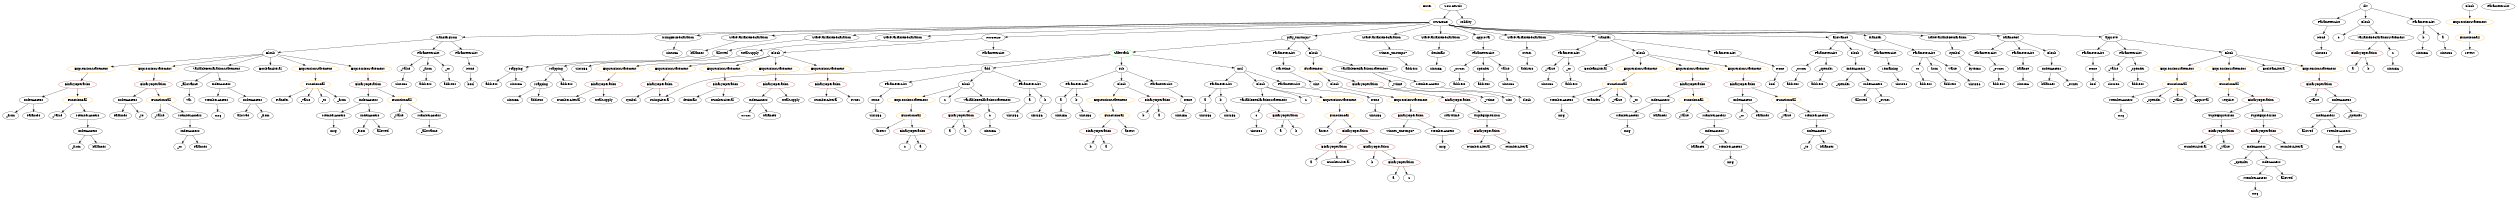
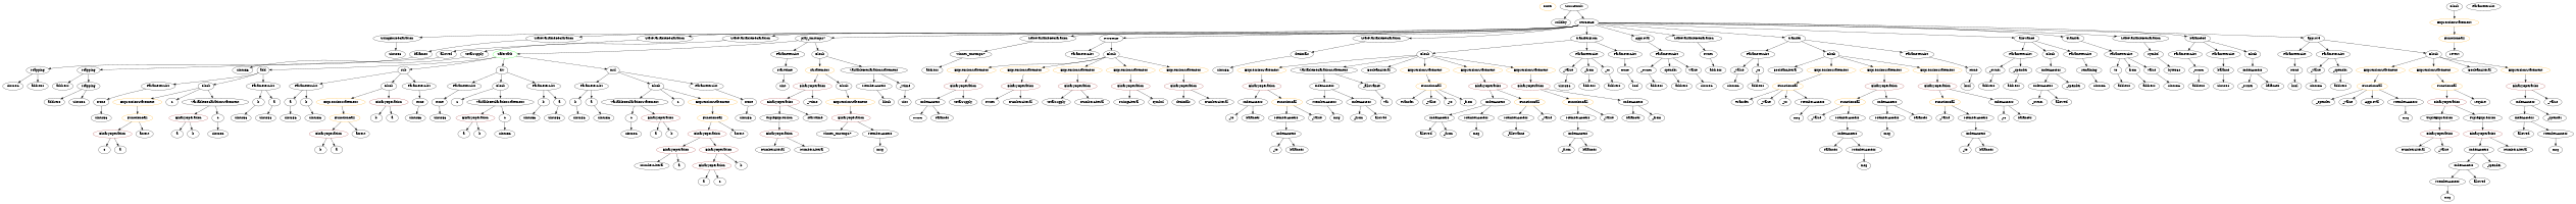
  strict digraph {
    node [color=black]
    Enter [color=orange height=0.5 width=0.83628]
    n2 [height=0.5 label=balances width=1.1828]
    n3 [height=0.5 label=TupleExpression width=2.0422]
    n4 [color=brown height=0.5 label=BinaryOperation width=1.9867]
    n5 [height=0.5 label=NumberLiteral width=1.765]
    n6 [height=0.5 label=NumberLiteral width=1.765]
    n7 [height=0.5 label=UsingForDeclaration width=2.4303]
    n8 [height=0.5 label=uint256 width=1.0442]
    n9 [height=0.5 label=NumberLiteral width=1.765]
    n10 [height=0.5 label=balances width=1.1828]
    n11 [height=0.5 label=Mapping width=1.2105]
    n12 [height=0.5 label=uint256 width=1.0442]
    n13 [height=0.5 label=address width=1.0996]
    n14 [height=0.5 label=balances width=1.1828]
    n15 [height=0.5 label=VariableDeclarationStatement width=3.3174]
    n16 [height=0.5 label=c width=0.75]
    n17 [color=brown height=0.5 label=BinaryOperation width=1.9867]
    n18 [height=0.5 label=uint256 width=1.0442]
    n19 [height=0.5 label=a width=0.75]
    n20 [height=0.5 label=b width=0.75]
    n21 [height=0.5 label=ParameterList width=1.7095]
    n22 [height=0.5 label=_owner width=1.0719]
    n23 [height=0.5 label=address width=1.0996]
    n24 [height=0.5 label=ParameterList width=1.7095]
    n25 [height=0.5 label=b width=0.75]
    n26 [height=0.5 label=a width=0.75]
    n27 [height=0.5 label=uint256 width=1.0442]
    n28 [height=0.5 label=uint256 width=1.0442]
    n29 [height=0.5 label=ParameterList width=1.7095]
    n30 [height=0.5 label=_owner width=1.0719]
    n31 [height=0.5 label=_spender width=1.2521]
    n32 [height=0.5 label=address width=1.0996]
    n33 [height=0.5 label=address width=1.0996]
    n34 [color=orange height=0.5 label=IfStatement width=1.4739]
    n35 [color=brown height=0.5 label=BinaryOperation width=1.9867]
    n36 [height=0.5 label=Block width=0.90558]
    n37 [color=brown height=0.5 label=BinaryOperation width=1.9867]
    n38 [height=0.5 label=_vtime width=0.98875]
    n39 [color=orange height=0.5 label=ExpressionStatement width=2.458]
    n40 [height=0.5 label=startTime width=1.266]
    n41 [color=brown height=0.5 label=BinaryOperation width=1.9867]
    n42 [height=0.5 label=to width=0.75]
    n43 [height=0.5 label=address width=1.0996]
    n44 [height=0.5 label=MemberAccess width=1.9174]
    n45 [height=0.5 label=_allowance width=1.4462]
    n46 [height=0.5 label=ParameterList width=1.7095]
    n47 [height=0.5 label=None width=0.85014]
    n48 [height=0.5 label=uint256 width=1.0442]
    n49 [height=0.5 label=totalSupply width=1.4739]
    n50 [height=0.5 label=uint256 width=1.0442]
    n51 [height=0.5 label=_value width=0.96103]
    n52 [height=0.5 label=startTime width=1.266]
    n53 [height=0.5 label=uint width=0.75]
    n54 [color=orange height=0.5 label=ExpressionStatement width=2.458]
    n55 [color=orange height=0.5 label=FunctionCall width=1.6125]
    n56 [color=brown height=0.5 label=BinaryOperation width=1.9867]
    n57 [height=0.5 label=assert width=0.89172]
    n58 [height=0.5 label=b width=0.75]
    n59 [height=0.5 label=a width=0.75]
    n60 [height=0.5 label=_value width=0.96103]
    n61 [height=0.5 label=winner_tmstmp27 width=2.1392]
    n62 [height=0.5 label=MemberAccess width=1.9174]
    n63 [height=0.5 label=msg width=0.75]
    n64 [height=0.5 label=IndexAccess width=1.6402]
    n65 [height=0.5 label=allowed width=1.0858]
    n66 [height=0.5 label=MemberAccess width=1.9174]
    n67 [height=0.5 label=msg width=0.75]
    n68 [height=0.5 label=Block width=0.90558]
    n69 [color=orange height=0.5 label=ExpressionStatement width=2.458]
    n70 [height=0.5 label=VariableDeclarationStatement width=3.3174]
    n71 [height=0.5 label=BooleanLiteral width=1.7788]
    n72 [color=orange height=0.5 label=ExpressionStatement width=2.458]
    n73 [color=orange height=0.5 label=ExpressionStatement width=2.458]
    n74 [color=orange height=0.5 label=ExpressionStatement width=2.458]
    n75 [color=brown height=0.5 label=BinaryOperation width=1.9867]
    n76 [height=0.5 label=IndexAccess width=1.6402]
    n77 [height=0.5 label=_allowance width=1.4462]
    n78 [color=orange height=0.5 label=FunctionCall width=1.6125]
    n79 [color=brown height=0.5 label=BinaryOperation width=1.9867]
    n80 [color=brown height=0.5 label=BinaryOperation width=1.9867]
    n81 [height=0.5 label=IndexAccess width=1.6402]
    n82 [color=orange height=0.5 label=FunctionCall width=1.6125]
    n83 [height=0.5 label=MemberAccess width=1.9174]
    n84 [height=0.5 label=IndexAccess width=1.6402]
    n85 [height=0.5 label=var width=0.75]
    n86 [height=0.5 label=Transfer width=1.1689]
    n87 [height=0.5 label=_value width=0.96103]
    n88 [height=0.5 label=_to width=0.75]
    n89 [height=0.5 label=_from width=0.93331]
    n90 [height=0.5 label=IndexAccess width=1.6402]
    n91 [color=orange height=0.5 label=FunctionCall width=1.6125]
    n92 [color=orange height=0.5 label=FunctionCall width=1.6125]
    n93 [height=0.5 label=IndexAccess width=1.6402]
    n94 [height=0.5 label=address width=1.0996]
    n95 [height=0.5 label=address width=1.0996]
    n96 [height=0.5 label=_to width=0.75]
    n97 [height=0.5 label=ParameterList width=1.7095]
    n98 [height=0.5 label=a width=0.75]
    n99 [height=0.5 label=b width=0.75]
    n100 [height=0.5 label=uint256 width=1.0442]
    n101 [height=0.5 label=uint256 width=1.0442]
    n102 [height=0.5 label=a width=0.75]
    n103 [height=0.5 label=totalSupply width=1.4739]
    n104 [height=0.5 label=StateVariableDeclaration width=2.8184]
    n105 [color=orange height=0.5 label=FunctionCall width=1.6125]
    n106 [height=0.5 label=MemberAccess width=1.9174]
    n107 [height=0.5 label=IndexAccess width=1.6402]
    n108 [height=0.5 label=_to width=0.75]
    n109 [height=0.5 label=balances width=1.1828]
    n110 [height=0.5 label=uint width=0.75]
    n111 [height=0.5 label=ParameterList width=1.7095]
    n112 [height=0.5 label=_value width=0.96103]
    n113 [height=0.5 label=_from width=0.93331]
    n114 [height=0.5 label=_to width=0.75]
    n115 [height=0.5 label=uint256 width=1.0442]
    n116 [height=0.5 label=address width=1.0996]
    n117 [height=0.5 label=_to width=0.75]
    n118 [height=0.5 label=owner width=0.93331]
    n119 [height=0.5 label=address width=1.0996]
    n120 [color=brown height=0.5 label=BinaryOperation width=1.9867]
    n121 [height=0.5 label=stringLiteral width=1.5016]
    n122 [height=0.5 label=symbol width=1.0581]
    n123 [height=0.5 label=IndexAccess width=1.6402]
    n124 [height=0.5 label=_spender width=1.2521]
    n125 [color=brown height=0.5 label=BinaryOperation width=1.9867]
    n126 [height=0.5 label=c width=0.75]
    n127 [height=0.5 label=a width=0.75]
    n128 [height=0.5 label=StateVariableDeclaration width=2.8184]
    n129 [height=0.5 label=allowed width=1.0858]
    n130 [height=0.5 label=Mapping width=1.2105]
    n131 [height=0.5 label=Mapping width=1.2105]
    n132 [color=brown height=0.5 label=BinaryOperation width=1.9867]
    n133 [height=0.5 label=decimals width=1.1967]
    n134 [height=0.5 label=NumberLiteral width=1.765]
    n135 [height=0.5 label=balances width=1.1828]
    n136 [height=0.5 label=MemberAccess width=1.9174]
    n137 [height=0.5 label=_value width=0.96103]
    n138 [height=0.5 label=_owner width=1.0719]
    n139 [height=0.5 label=address width=1.0996]
    n140 [height=0.5 label=address width=1.0996]
    n141 [height=0.5 label=c width=0.75]
    n142 [color=brown height=0.5 label=BinaryOperation width=1.9867]
    n143 [height=0.5 label=a width=0.75]
    n144 [height=0.5 label=bool width=0.76697]
    n145 [height=0.5 label=address width=1.0996]
    n146 [height=0.5 label=IndexAccess width=1.6402]
    n147 [height=0.5 label=balances width=1.1828]
    n148 [height=0.5 label=ParameterList width=1.7095]
    n149 [height=0.5 label=None width=0.85014]
    n150 [height=0.5 label=uint256 width=1.0442]
    n151 [height=0.5 label=NumberLiteral width=1.765]
    n152 [height=0.5 label=VariableDeclarationStatement width=3.3174]
    n153 [height=0.5 label=MemberAccess width=1.9174]
    n154 [height=0.5 label=_vtime width=0.98875]
    n155 [height=0.5 label=block width=0.87786]
    n156 [height=0.5 label=ParameterList width=1.7095]
    n157 [height=0.5 label=None width=0.85014]
    n158 [height=0.5 label=_to width=0.75]
    n159 [color=brown height=0.5 label=BinaryOperation width=1.9867]
    n160 [height=0.5 label=uint256 width=1.0442]
    n161 [color=orange height=0.5 label=FunctionCall width=1.6125]
    n162 [height=0.5 label=Transfer width=1.1689]
    n163 [height=0.5 label=_value width=0.96103]
    n164 [height=0.5 label=_to width=0.75]
    n165 [height=0.5 label=MemberAccess width=1.9174]
    n166 [height=0.5 label=msg width=0.75]
    n167 [height=0.5 label=uint256 width=1.0442]
    n168 [height=0.5 label=_from width=0.93331]
    n169 [height=0.5 label=IndexAccess width=1.6402]
    n170 [height=0.5 label=balances width=1.1828]
    n171 [color=green height=0.5 label=SafeMath width=1.2798]
    n172 [height=0.5 label=add width=0.75]
    n173 [height=0.5 label=sub width=0.75]
    n174 [height=0.5 label=div width=0.75]
    n175 [height=0.5 label=mul width=0.75]
    n176 [height=0.5 label=Block width=0.90558]
    n177 [height=0.5 label=ParameterList width=1.7095]
    n178 [height=0.5 label=Block width=0.90558]
    n179 [height=0.5 label=ParameterList width=1.7095]
    n180 [height=0.5 label=Block width=0.90558]
    n181 [height=0.5 label=ParameterList width=1.7095]
    n182 [height=0.5 label=Block width=0.90558]
    n183 [height=0.5 label=ParameterList width=1.7095]
    n184 [color=orange height=0.5 label=ExpressionStatement width=2.458]
    n185 [height=0.5 label=c width=0.75]
    n186 [height=0.5 label=VariableDeclarationStatement width=3.3174]
    n187 [height=0.5 label=b width=0.75]
    n188 [height=0.5 label=a width=0.75]
    n189 [color=brown height=0.5 label=BinaryOperation width=1.9867]
    n190 [height=0.5 label=None width=0.85014]
    n191 [height=0.5 label=VariableDeclarationStatement width=3.3174]
    n192 [height=0.5 label=b width=0.75]
    n193 [height=0.5 label=a width=0.75]
    n194 [height=0.5 label=c width=0.75]
    n195 [color=orange height=0.5 label=ExpressionStatement width=2.458]
    n196 [height=0.5 label=None width=0.85014]
    n197 [color=brown height=0.5 label=BinaryOperation width=1.9867]
    n198 [height=0.5 label=c width=0.75]
    n199 [height=0.5 label=a width=0.75]
    n200 [height=0.5 label=b width=0.75]
    n201 [height=0.5 label=msg width=0.75]
    n202 [height=0.5 label=IndexAccess width=1.6402]
    n203 [height=0.5 label=_owner width=1.0719]
    n204 [height=0.5 label=balances width=1.1828]
    n205 [height=0.5 label=_from width=0.93331]
    n206 [height=0.5 label=StateVariableDeclaration width=2.8184]
    n207 [height=0.5 label=IndexAccess width=1.6402]
    n208 [height=0.5 label=_owner width=1.0719]
    n209 [height=0.5 label=allowed width=1.0858]
    n210 [height=0.5 label=msg width=0.75]
    n211 [height=0.5 label=_from width=0.93331]
    n212 [height=0.5 label=allowed width=1.0858]
    n213 [height=0.5 label=_value width=0.96103]
    n214 [height=0.5 label=uint256 width=1.0442]
    n215 [height=0.5 label=_spender width=1.2521]
    n216 [height=0.5 label=bool width=0.76697]
    n217 [height=0.5 label=owner width=0.93331]
    n218 [height=0.5 label=ParameterList width=1.7095]
    n219 [height=0.5 label=assert width=0.89172]
    n220 [height=0.5 label=NumberLiteral width=1.765]
    n221 [height=0.5 label=MemberAccess width=1.9174]
    n222 [height=0.5 label=revert width=0.87786]
    n223 [color=orange height=0.5 label=ExpressionStatement width=2.458]
    n224 [color=brown height=0.5 label=BinaryOperation width=1.9867]
    n225 [height=0.5 label=IndexAccess width=1.6402]
    n226 [height=0.5 label=totalSupply width=1.4739]
    n227 [height=0.5 label=balances width=1.1828]
    n228 [height=0.5 label=MemberAccess width=1.9174]
    n229 [height=0.5 label=IndexAccess width=1.6402]
    n230 [height=0.5 label=balances width=1.1828]
    n231 [height=0.5 label=address width=1.0996]
    n232 [color=orange height=0.5 label=ExpressionStatement width=2.458]
    n233 [color=brown height=0.5 label=BinaryOperation width=1.9867]
    n234 [height=0.5 label=owner width=0.93331]
    n235 [height=0.5 label=NumberLiteral width=1.765]
    n236 [height=0.5 label=uint256 width=1.0442]
    n237 [height=0.5 label=IndexAccess width=1.6402]
    n238 [height=0.5 label=BooleanLiteral width=1.7788]
    n239 [height=0.5 label=b width=0.75]
    n240 [height=0.5 label=a width=0.75]
    n241 [height=0.5 label=_value width=0.96103]
    n242 [height=0.5 label=_value width=0.96103]
    n243 [height=0.5 label=ParameterList width=1.7095]
    n244 [height=0.5 label=spender width=1.1135]
    n245 [height=0.5 label=value width=0.82242]
    n246 [height=0.5 label=uint256 width=1.0442]
    n247 [height=0.5 label=uint256 width=1.0442]
    n248 [height=0.5 label=play_tmstmp27 width=1.8897]
    n249 [height=0.5 label=Block width=0.90558]
    n250 [height=0.5 label=ParameterList width=1.7095]
    n251 [height=0.5 label=ParameterList width=1.7095]
    n252 [height=0.5 label=None width=0.85014]
    n253 [height=0.5 label=bool width=0.76697]
    n254 [height=0.5 label=winner_tmstmp27 width=2.1392]
    n255 [color=brown height=0.5 label=BinaryOperation width=1.9867]
    n256 [height=0.5 label=TupleExpression width=2.0422]
    n257 [height=0.5 label=TupleExpression width=2.0422]
    n258 [color=brown height=0.5 label=BinaryOperation width=1.9867]
    n259 [color=brown height=0.5 label=BinaryOperation width=1.9867]
    n260 [height=0.5 label=IndexAccess width=1.6402]
    n261 [height=0.5 label=NumberLiteral width=1.765]
    n262 [height=0.5 label=IndexAccess width=1.6402]
    n263 [height=0.5 label=MemberAccess width=1.9174]
    n264 [height=0.5 label=allowed width=1.0858]
    n265 [height=0.5 label=_from width=0.93331]
    n266 [height=0.5 label=msg width=0.75]
    n267 [height=0.5 label=StateVariableDeclaration width=2.8184]
    n268 [height=0.5 label=Block width=0.90558]
    n269 [color=orange height=0.5 label=ExpressionStatement width=2.458]
    n270 [color=orange height=0.5 label=ExpressionStatement width=2.458]
    n271 [color=orange height=0.5 label=ExpressionStatement width=2.458]
    n272 [height=0.5 label=NUGOLD width=1.3769]
    n273 [color=orange height=0.5 label=FunctionCall width=1.6125]
    n274 [color=brown height=0.5 label=BinaryOperation width=1.9867]
    n275 [height=0.5 label=assert width=0.89172]
    n276 [color=brown height=0.5 label=BinaryOperation width=1.9867]
    n277 [color=brown height=0.5 label=BinaryOperation width=1.9867]
    n278 [height=0.5 label=b width=0.75]
    n279 [height=0.5 label=a width=0.75]
    n280 [height=0.5 label=c width=0.75]
    n281 [height=0.5 label=ParameterList width=1.7095]
    n282 [height=0.5 label=_value width=0.96103]
    n283 [height=0.5 label=_to width=0.75]
    n284 [height=0.5 label=uint256 width=1.0442]
    n285 [height=0.5 label=address width=1.0996]
    n286 [color=brown height=0.5 label=BinaryOperation width=1.9867]
    n287 [color=orange height=0.5 label=FunctionCall width=1.6125]
    n288 [height=0.5 label=IndexAccess width=1.6402]
    n289 [height=0.5 label=_value width=0.96103]
    n290 [height=0.5 label=MemberAccess width=1.9174]
    n291 [height=0.5 label=MemberAccess width=1.9174]
    n292 [height=0.5 label=balances width=1.1828]
    n293 [height=0.5 label=msg width=0.75]
    n294 [height=0.5 label=IndexAccess width=1.6402]
    n295 [height=0.5 label=MemberAccess width=1.9174]
    n296 [height=0.5 label=allowed width=1.0858]
    n297 [height=0.5 label=msg width=0.75]
    n298 [height=0.5 label=_spender width=1.2521]
    n299 [color=orange height=0.5 label=ExpressionStatement width=2.458]
    n300 [color=orange height=0.5 label=FunctionCall width=1.6125]
    n301 [height=0.5 label=_value width=0.96103]
    n302 [height=0.5 label=Approval width=1.266]
    n303 [height=0.5 label=MemberAccess width=1.9174]
    n304 [height=0.5 label=msg width=0.75]
    n305 [height=0.5 label=from width=0.7947]
    n306 [height=0.5 label=address width=1.0996]
    n307 [color=brown height=0.5 label=BinaryOperation width=1.9867]
    n308 [height=0.5 label=uint256 width=1.0442]
    n309 [color=brown height=0.5 label=BinaryOperation width=1.9867]
    n310 [height=0.5 label=b width=0.75]
    n311 [height=0.5 label=IndexAccess width=1.6402]
    n312 [height=0.5 label=_spender width=1.2521]
    n313 [color=orange height=0.5 label=FunctionCall width=1.6125]
    n314 [color=orange height=0.5 label=FunctionCall width=1.6125]
    n315 [height=0.5 label=require width=1.0026]
    n316 [height=0.5 label=ParameterList width=1.7095]
    n317 [height=0.5 label=Block width=0.90558]
    n318 [color=orange height=0.5 label=ExpressionStatement width=2.458]
    n319 [color=orange height=0.5 label=FunctionCall width=1.6125]
    n320 [color=orange height=0.5 label=ExpressionStatement width=2.458]
    n321 [height=0.5 label=uint256 width=1.0442]
    n322 [color=orange height=0.5 label=ExpressionStatement width=2.458]
    n323 [height=0.5 label=_spender width=1.2521]
    n324 [height=0.5 label=address width=1.0996]
    n325 [height=0.5 label=StateVariableDeclaration width=2.8184]
    n326 [height=0.5 label=decimals width=1.1967]
    n327 [height=0.5 label=uint256 width=1.0442]
    n328 [color=orange height=0.5 label=ExpressionStatement width=2.458]
    n329 [height=0.5 label=ParameterList width=1.7095]
    n330 [height=0.5 label=ParameterList width=1.7095]
    n331 [height=0.5 label=value width=0.82242]
    n332 [height=0.5 label=uint256 width=1.0442]
    n333 [height=0.5 label=uint256 width=1.0442]
    n334 [height=0.5 label=Block width=0.90558]
    n335 [color=orange height=0.5 label=ExpressionStatement width=2.458]
    n336 [height=0.5 label=BooleanLiteral width=1.7788]
    n337 [color=orange height=0.5 label=ExpressionStatement width=2.458]
    n338 [color=brown height=0.5 label=BinaryOperation width=1.9867]
    n339 [height=0.5 label=_value width=0.96103]
    n340 [height=0.5 label=c width=0.75]
    n341 [height=0.5 label=uint256 width=1.0442]
    n342 [height=0.5 label=uint256 width=1.0442]
    n343 [height=0.5 label=transferFrom width=1.6402]
    n344 [height=0.5 label=ParameterList width=1.7095]
    n345 [height=0.5 label=balance width=1.0719]
    n346 [height=0.5 label=uint256 width=1.0442]
    n347 [height=0.5 label=bytes32 width=1.0996]
    n348 [height=0.5 label=SourceUnit width=1.46]
    n349 [height=0.5 label=solidity width=1.0442]
    n350 [height=0.5 label=NUGOLD width=1.3769]
    n351 [height=0.5 label=Approval width=1.266]
    n352 [height=0.5 label=StateVariableDeclaration width=2.8184]
    n353 [height=0.5 label=transfer width=1.0719]
    n354 [height=0.5 label=allowance width=1.3076]
    n355 [height=0.5 label=Transfer width=1.1689]
    n356 [height=0.5 label=StateVariableDeclaration width=2.8184]
    n357 [height=0.5 label=balanceOf width=1.3491]
    n358 [height=0.5 label=approve width=1.1412]
    n359 [height=0.5 label=Block width=0.90558]
    n360 [height=0.5 label=ParameterList width=1.7095]
    n361 [height=0.5 label=Block width=0.90558]
    n362 [height=0.5 label=ParameterList width=1.7095]
    n363 [height=0.5 label=symbol width=1.0581]
    n364 [height=0.5 label=Block width=0.90558]
    n365 [height=0.5 label=remaining width=1.2798]
    n366 [height=0.5 label=None width=0.85014]
    n367 [height=0.5 label=uint256 width=1.0442]
    n3 -> n4
    n4 -> n5
    n4 -> n6
    n7 -> n8
    n10 -> n11
    n11 -> n12
    n11 -> n13
    n15 -> n16
    n15 -> n17
    n16 -> n18
    n17 -> n19
    n17 -> n20
    n21 -> n22
    n22 -> n23
    n24 -> n25
    n24 -> n26
    n25 -> n27
    n26 -> n28
    n29 -> n30
    n29 -> n31
    n30 -> n32
    n31 -> n33
    n34 -> n35
    n34 -> n36
    n35 -> n37
    n35 -> n38
    n36 -> n39
    n37 -> n3
    n37 -> n40
    n39 -> n41
    n41 -> n61
    n41 -> n62
    n42 -> n43
    n44 -> n45
    n46 -> n47
    n47 -> n48
    n49 -> n50
    n52 -> n53
    n54 -> n55
    n55 -> n56
    n55 -> n57
    n56 -> n58
    n56 -> n59
    n62 -> n63
    n64 -> n65
    n64 -> n66
    n66 -> n67
    n68 -> n69
    n68 -> n70
    n68 -> n71
    n68 -> n72
    n68 -> n73
    n68 -> n74
    n69 -> n75
    n70 -> n76
    n70 -> n77
    n72 -> n78
    n73 -> n79
    n74 -> n80
    n75 -> n81
    n75 -> n82
    n76 -> n83
    n76 -> n84
    n77 -> n85
    n78 -> n86
    n78 -> n87
    n78 -> n88
    n78 -> n89
    n79 -> n90
    n79 -> n91
    n80 -> n92
    n80 -> n93
    n81 -> n117
    n81 -> n135
    n82 -> n136
    n82 -> n137
    n83 -> n210
    n84 -> n211
    n84 -> n212
    n90 -> n262
    n90 -> n263
    n91 -> n44
    n91 -> n60
    n92 -> n228
    n92 -> n241
    n93 -> n2
    n93 -> n205
    n97 -> n98
    n97 -> n99
    n98 -> n100
    n99 -> n101
    n104 -> n10
    n105 -> n51
    n105 -> n106
    n106 -> n107
    n107 -> n108
    n107 -> n109
    n111 -> n112
    n111 -> n113
    n111 -> n114
    n112 -> n115
    n113 -> n94
    n114 -> n116
    n118 -> n119
    n120 -> n121
    n120 -> n122
    n123 -> n64
    n123 -> n124
    n125 -> n126
    n125 -> n127
    n128 -> n129
    n129 -> n130
    n130 -> n95
    n130 -> n131
    n131 -> n140
    n131 -> n167
    n132 -> n133
    n132 -> n134
    n136 -> n169
    n138 -> n139
    n142 -> n9
    n142 -> n143
    n146 -> n96
    n146 -> n147
    n148 -> n149
    n149 -> n150
    n152 -> n153
    n152 -> n154
    n153 -> n155
    n154 -> n110
    n156 -> n157
    n157 -> n144
    n159 -> n103
    n159 -> n151
    n161 -> n162
    n161 -> n163
    n161 -> n164
    n161 -> n165
    n165 -> n166
    n169 -> n158
    n169 -> n170
    n171 -> n172
    n171 -> n173
-   n171 -> n121
+   n171 -> n174
    n171 -> n175
    n172 -> n148
    n172 -> n176
    n172 -> n177
    n173 -> n97
    n173 -> n178
    n173 -> n179
    n174 -> n46
    n174 -> n180
    n174 -> n181
    n175 -> n24
    n175 -> n182
    n175 -> n183
    n176 -> n184
    n176 -> n185
    n176 -> n186
    n177 -> n187
    n177 -> n188
    n178 -> n54
    n178 -> n189
    n179 -> n190
    n180 -> n141
    n180 -> n191
    n181 -> n192
    n181 -> n193
    n182 -> n15
    n182 -> n194
    n182 -> n195
    n183 -> n196
    n184 -> n313
    n186 -> n309
    n186 -> n340
    n187 -> n247
    n188 -> n236
    n189 -> n239
    n189 -> n240
    n190 -> n333
    n191 -> n197
    n191 -> n198
    n192 -> n321
    n193 -> n342
    n195 -> n273
    n196 -> n367
    n197 -> n199
    n197 -> n200
    n198 -> n160
    n202 -> n203
    n202 -> n204
    n206 -> n49
    n207 -> n208
    n207 -> n209
    n213 -> n214
    n218 -> n52
    n221 -> n201
    n223 -> n224
    n224 -> n225
    n224 -> n226
    n225 -> n217
    n225 -> n227
    n228 -> n229
    n229 -> n168
    n229 -> n230
    n232 -> n233
    n233 -> n234
    n233 -> n235
    n237 -> n14
    n237 -> n221
    n243 -> n138
    n243 -> n244
    n243 -> n245
    n244 -> n231
    n245 -> n246
    n248 -> n171
    n248 -> n218
    n248 -> n249
    n249 -> n34
    n249 -> n152
    n251 -> n252
    n252 -> n253
    n254 -> n145
    n255 -> n256
    n255 -> n257
    n256 -> n258
    n257 -> n259
    n258 -> n220
    n258 -> n242
    n259 -> n260
    n259 -> n261
    n260 -> n294
    n260 -> n298
    n262 -> n264
    n262 -> n265
    n263 -> n266
    n267 -> n254
    n268 -> n223
    n268 -> n232
    n268 -> n269
    n268 -> n270
    n268 -> n271
    n269 -> n159
    n270 -> n120
    n271 -> n132
    n272 -> n250
    n272 -> n268
    n273 -> n274
    n273 -> n275
    n274 -> n142
    n274 -> n276
    n276 -> n277
    n276 -> n278
    n277 -> n279
    n277 -> n280
    n281 -> n282
    n281 -> n283
    n282 -> n284
    n283 -> n285
    n286 -> n287
    n286 -> n288
    n287 -> n289
    n287 -> n290
    n288 -> n291
    n288 -> n292
    n290 -> n237
    n291 -> n293
    n294 -> n295
    n294 -> n296
    n295 -> n297
    n299 -> n300
    n300 -> n215
    n300 -> n301
    n300 -> n302
    n300 -> n303
    n303 -> n304
    n305 -> n306
    n307 -> n105
    n307 -> n146
    n309 -> n102
    n309 -> n310
    n311 -> n207
    n311 -> n312
    n313 -> n125
    n313 -> n219
    n314 -> n255
    n314 -> n315
    n317 -> n318
    n318 -> n319
    n319 -> n222
    n320 -> n161
    n322 -> n286
    n323 -> n324
    n325 -> n326
    n326 -> n327
    n328 -> n307
    n329 -> n213
    n329 -> n323
    n330 -> n42
    n330 -> n305
    n330 -> n331
    n331 -> n332
    n334 -> n299
    n334 -> n335
    n334 -> n336
    n334 -> n337
    n335 -> n314
    n337 -> n338
    n338 -> n123
    n338 -> n339
    n340 -> n341
    n343 -> n68
    n343 -> n111
    n343 -> n156
    n344 -> n345
    n345 -> n346
    n348 -> n349
    n348 -> n350
    n350 -> n7
    n350 -> n104
    n350 -> n128
    n350 -> n206
    n350 -> n248
    n350 -> n267
    n350 -> n272
    n350 -> n325
    n350 -> n343
    n350 -> n351
    n350 -> n352
    n350 -> n353
    n350 -> n354
    n350 -> n355
    n350 -> n356
    n350 -> n357
    n350 -> n358
    n351 -> n243
    n352 -> n118
    n353 -> n281
    n353 -> n359
    n353 -> n360
    n354 -> n29
    n354 -> n361
    n354 -> n362
    n355 -> n330
    n356 -> n363
    n357 -> n21
    n357 -> n344
    n357 -> n364
    n358 -> n251
    n358 -> n329
    n358 -> n334
    n359 -> n238
    n359 -> n320
    n359 -> n322
    n359 -> n328
    n360 -> n366
    n361 -> n311
    n362 -> n365
    n363 -> n347
    n364 -> n202
    n365 -> n308
    n366 -> n216
  }
